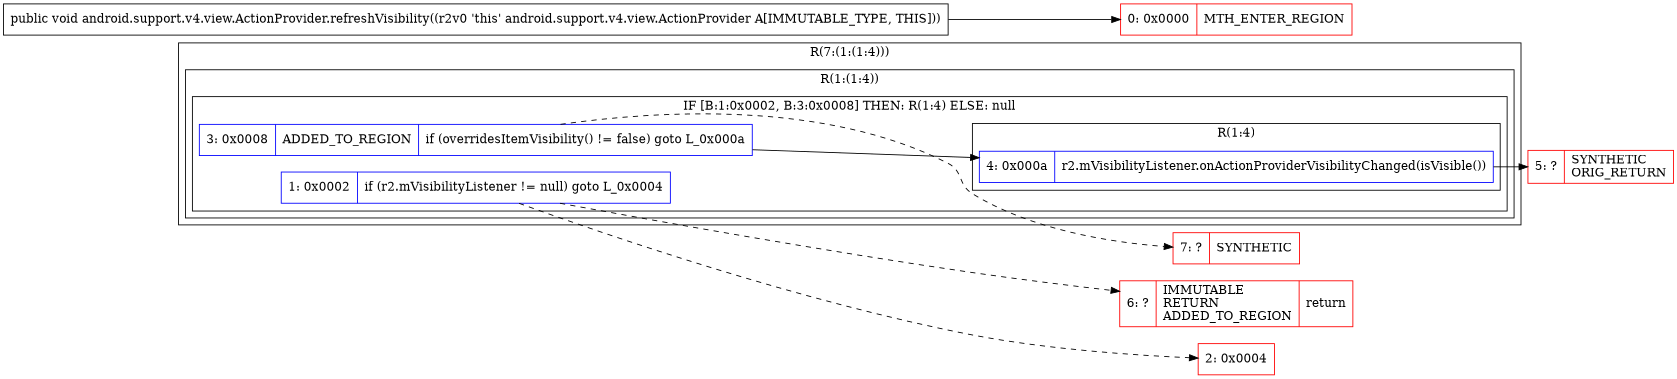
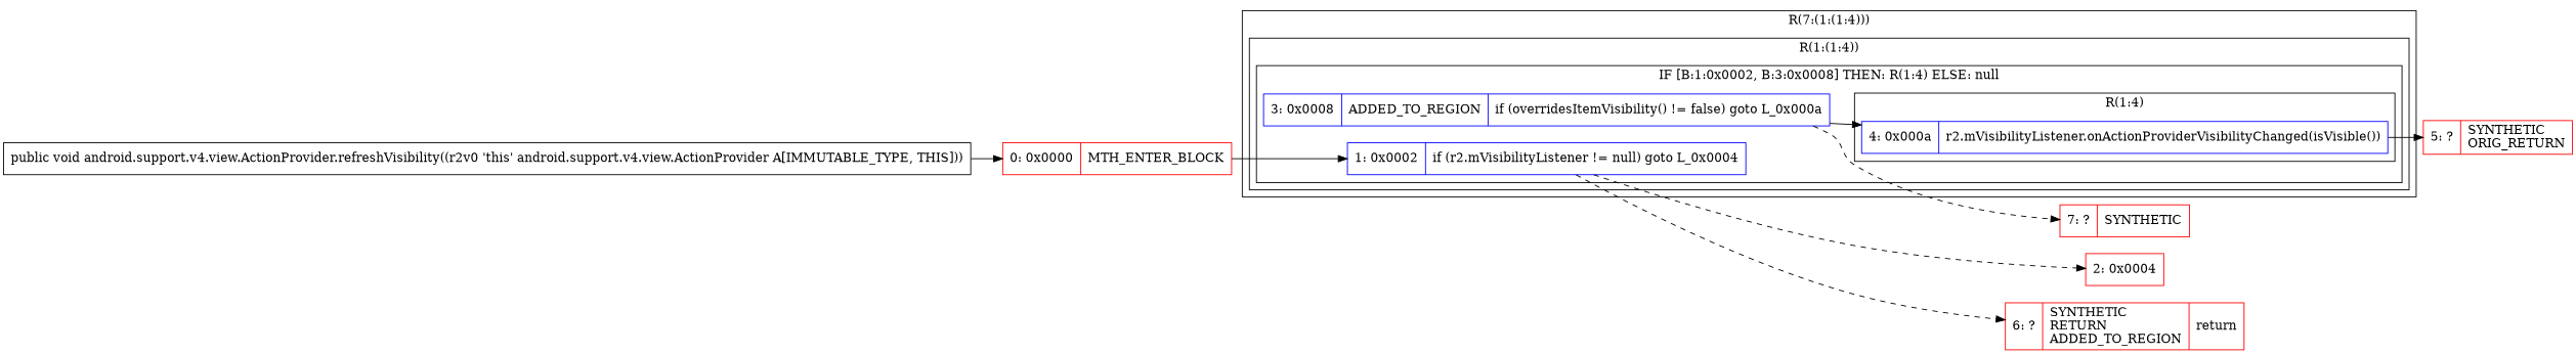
  digraph {
    rankdir=LR
    node [color=red shape=record]
    n1 [color=blue label="{4\:\ 0x000a|r2.mVisibilityListener.onActionProviderVisibilityChanged(isVisible())\l}"]
    n2 [color=blue label="{1\:\ 0x0002|if (r2.mVisibilityListener != null) goto L_0x0004\l}"]
    n3 [color=blue label="{3\:\ 0x0008|ADDED_TO_REGION\l|if (overridesItemVisibility() != false) goto L_0x000a\l}"]
    n4 [label="{5\:\ ?|SYNTHETIC\lORIG_RETURN\l}"]
    n5 [label="{2\:\ 0x0004}"]
-   n6 [label="{6\:\ ?|IMMUTABLE\lRETURN\lADDED_TO_REGION\l|return\l}"]
+   n6 [label="{6\:\ ?|SYNTHETIC\lRETURN\lADDED_TO_REGION\l|return\l}"]
    n7 [label="{7\:\ ?|SYNTHETIC\l}"]
-   n8 [label="{0\:\ 0x0000|MTH_ENTER_REGION\l}"]
+   n8 [label="{0\:\ 0x0000|MTH_ENTER_BLOCK\l}"]
    n9 [label="{public void android.support.v4.view.ActionProvider.refreshVisibility((r2v0 'this' android.support.v4.view.ActionProvider A[IMMUTABLE_TYPE, THIS])) }" color=""]
    subgraph cluster_1 {
      label="R(7:(1:(1:4)))"
      subgraph cluster_2 {
        label="R(1:(1:4))"
        subgraph cluster_3 {
          label="IF [B:1:0x0002, B:3:0x0008] THEN: R(1:4) ELSE: null"
          n2
          n3
          subgraph cluster_4 {
            label="R(1:4)"
            n1
          }
        }
      }
    }
    n1 -> n4
    n2 -> n5 [style=dashed]
    n2 -> n6 [style=dashed]
    n3 -> n1
    n3 -> n7 [style=dashed]
+   n8 -> n2
    n9 -> n8
  }
